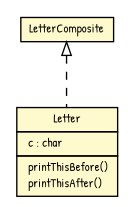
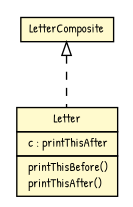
  digraph {
    nodesep=0.25
    ranksep=0.5
    fontname="Patrick Hand"
    node [fontcolor=black fontname="Patrick Hand" fontsize=9.0 shape=plaintext]
-   n1 [label=<<table title="com.iluwatar.composite.Letter" border="0" cellborder="1" cellspacing="0" cellpadding="2" port="p" bgcolor="LemonChiffon"> 		<tr><td><table border="0" cellspacing="0" cellpadding="1"> <tr><td align="center" balign="center"> Letter </td></tr> 		</table></td></tr> 		<tr><td><table border="0" cellspacing="0" cellpadding="1"> <tr><td align="left" balign="left">  c : char </td></tr> 		</table></td></tr> 		<tr><td><table border="0" cellspacing="0" cellpadding="1"> <tr><td align="left" balign="left">  printThisBefore() </td></tr> <tr><td align="left" balign="left">  printThisAfter() </td></tr> 		</table></td></tr> 		</table>>]
+   n1 [label=<<table title="com.iluwatar.composite.Letter" border="0" cellborder="1" cellspacing="0" cellpadding="2" port="p" bgcolor="LemonChiffon"> 		<tr><td><table border="0" cellspacing="0" cellpadding="1"> <tr><td align="center" balign="center"> Letter </td></tr> 		</table></td></tr> 		<tr><td><table border="0" cellspacing="0" cellpadding="1"> <tr><td align="left" balign="left">  c : printThisAfter </td></tr> 		</table></td></tr> 		<tr><td><table border="0" cellspacing="0" cellpadding="1"> <tr><td align="left" balign="left">  printThisBefore() </td></tr> <tr><td align="left" balign="left">  printThisAfter() </td></tr> 		</table></td></tr> 		</table>>]
    n2 [label=<<table title="LetterComposite" border="0" cellborder="1" cellspacing="0" cellpadding="2" port="p" bgcolor="LemonChiffon" href="http://java.sun.com/j2se/1.4.2/docs/api//LetterComposite.html"> 		<tr><td><table border="0" cellspacing="0" cellpadding="1"> <tr><td align="center" balign="center"> LetterComposite </td></tr> 		</table></td></tr> 		</table>>]
    n2 -> n1 [arrowtail=empty dir=back fontname="Patrick Hand" fontsize=10 headport=p labelfontname=Helvetica labelfontsize=10 tailport=p style=dashed]
  }
